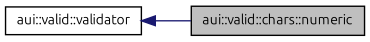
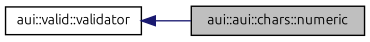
  digraph {
    rankdir=LR
    fontname=Ubuntu
    node [color=black fontname=Ubuntu fontsize=10 shape=record style=filled]
-   n1 [fillcolor=grey75 fontcolor=black height=0.2 label="aui::valid::chars::numeric" width=0.4]
+   n1 [fillcolor=grey75 fontcolor=black height=0.2 label="aui::aui::chars::numeric" width=0.4]
    n2 [fillcolor=white height=0.2 label="aui::valid::validator" width=0.4]
    n2 -> n1 [color=midnightblue dir=back fontname=Ubuntu fontsize=10 labelfontname=Helvetica labelfontsize=10 style=solid]
  }
